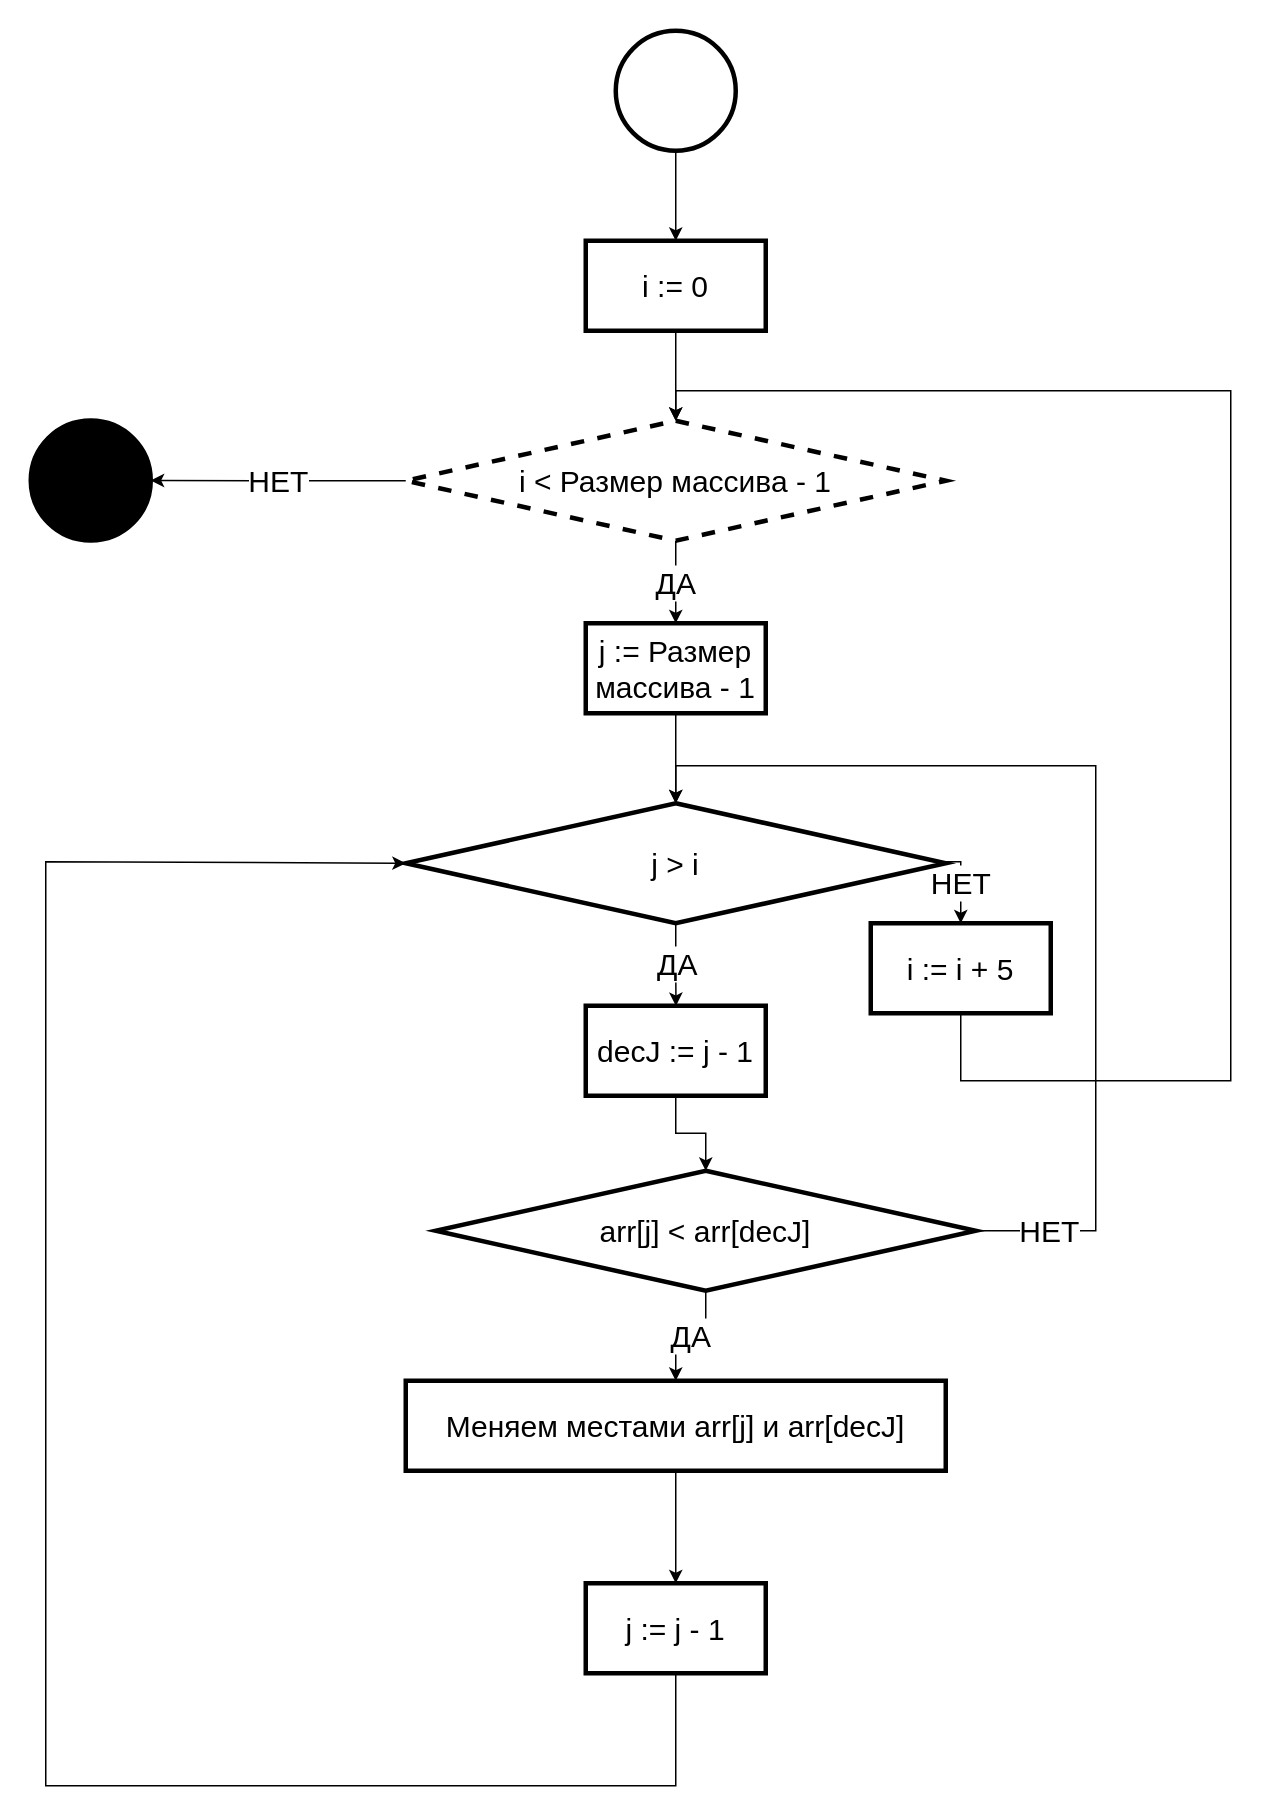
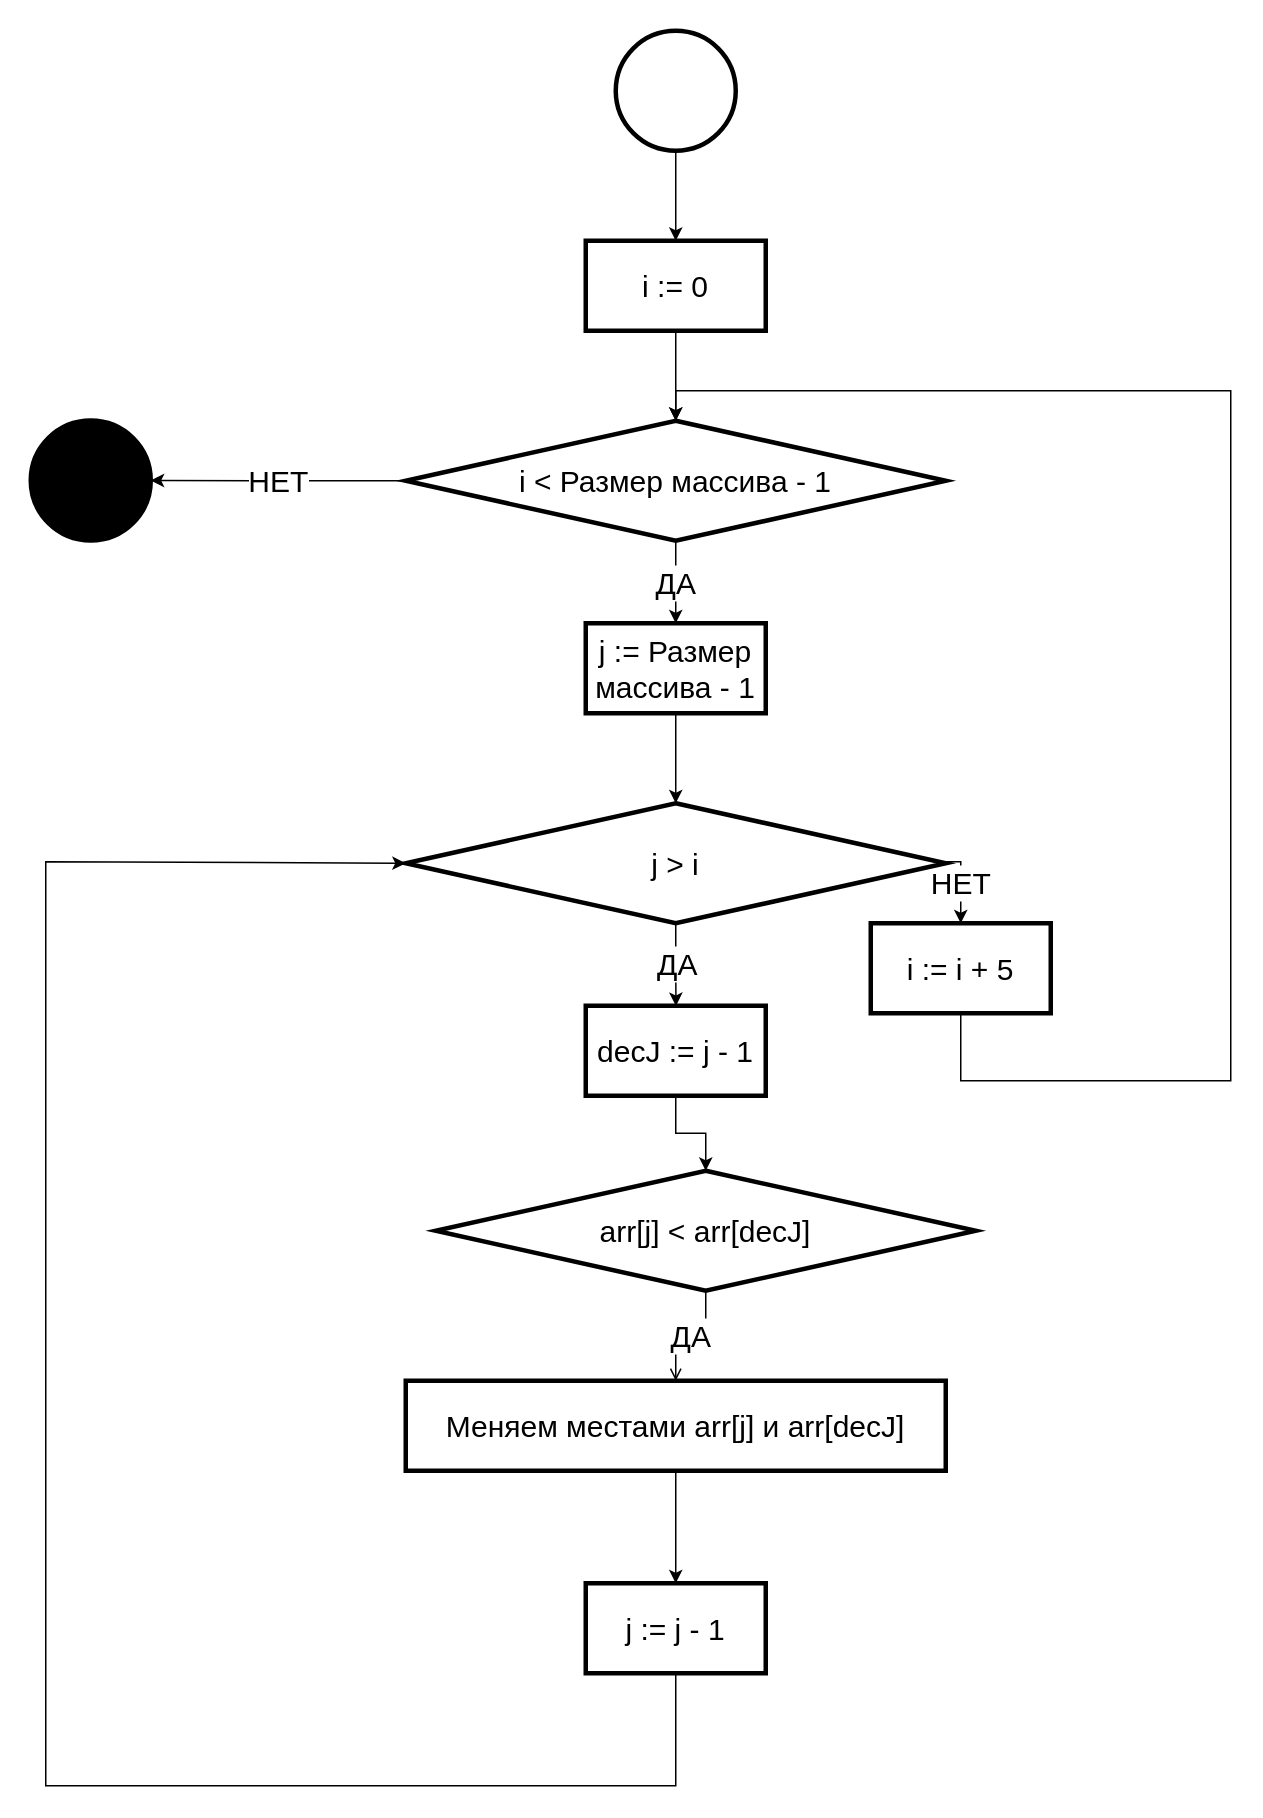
  <mxCell id="0" value="" style=";html=1;" />
  <mxCell id="1" style=";html=1;" parent="0" />
  <mxCell id="2" style="edgeStyle=orthogonalEdgeStyle;rounded=0;orthogonalLoop=1;jettySize=auto;html=1;entryX=0.5;entryY=0;entryDx=0;entryDy=0;fontSize=20;fontColor=#000000;exitX=0.5;exitY=1;exitDx=0;exitDy=0;" parent="1" source="25" target="7" edge="1"><mxGeometry relative="1" as="geometry"><Array as="points"><mxPoint x="640" y="720" /><mxPoint x="820" y="720" /><mxPoint x="820" y="260" /><mxPoint x="450" y="260" /></Array></mxGeometry></mxCell>
  <mxCell id="3" style="edgeStyle=orthogonalEdgeStyle;rounded=0;orthogonalLoop=1;jettySize=auto;html=1;entryX=0.5;entryY=0;entryDx=0;entryDy=0;" parent="1" source="4" target="9" edge="1"><mxGeometry relative="1" as="geometry" /></mxCell>
  <mxCell id="4" value="" style="ellipse;whiteSpace=wrap;html=1;aspect=fixed;strokeWidth=3;" parent="1" vertex="1"><mxGeometry x="410" y="20" width="80" height="80" as="geometry" /></mxCell>
  <mxCell id="5" value="ДА" style="edgeStyle=orthogonalEdgeStyle;rounded=0;orthogonalLoop=1;jettySize=auto;html=1;entryX=0.5;entryY=0;entryDx=0;entryDy=0;fontSize=20;" parent="1" source="7" target="11" edge="1"><mxGeometry relative="1" as="geometry"><mxPoint x="450" y="400" as="targetPoint" /></mxGeometry></mxCell>
  <mxCell id="6" value="НЕТ" style="edgeStyle=orthogonalEdgeStyle;rounded=0;orthogonalLoop=1;jettySize=auto;html=1;entryX=1;entryY=0.5;entryDx=0;entryDy=0;fontSize=20;fontColor=#000000;" parent="1" source="7" target="17" edge="1"><mxGeometry relative="1" as="geometry" /></mxCell>
- <mxCell id="7" value="&lt;font style=&quot;font-size: 20px&quot;&gt;i &amp;lt; Размер массива - 1&lt;/font&gt;" style="rhombus;whiteSpace=wrap;html=1;strokeWidth=3;dashed=1;" parent="1" vertex="1"><mxGeometry x="270" y="280" width="360" height="80" as="geometry" /></mxCell>
+ <mxCell id="7" value="&lt;font style=&quot;font-size: 20px&quot;&gt;i &amp;lt; Размер массива - 1&lt;/font&gt;" style="rhombus;whiteSpace=wrap;html=1;strokeWidth=3;" parent="1" vertex="1"><mxGeometry x="270" y="280" width="360" height="80" as="geometry" /></mxCell>
  <mxCell id="8" style="edgeStyle=orthogonalEdgeStyle;rounded=0;orthogonalLoop=1;jettySize=auto;html=1;entryX=0.5;entryY=0;entryDx=0;entryDy=0;" parent="1" source="9" target="7" edge="1"><mxGeometry relative="1" as="geometry" /></mxCell>
  <mxCell id="9" value="&lt;font style=&quot;font-size: 20px&quot;&gt;i := 0&lt;/font&gt;" style="rounded=0;whiteSpace=wrap;html=1;shadow=0;glass=0;strokeWidth=3;" parent="1" vertex="1"><mxGeometry x="390" y="160" width="120" height="60" as="geometry" /></mxCell>
  <mxCell id="10" style="edgeStyle=orthogonalEdgeStyle;rounded=0;orthogonalLoop=1;jettySize=auto;html=1;entryX=0.5;entryY=0;entryDx=0;entryDy=0;" parent="1" source="11" target="14" edge="1"><mxGeometry relative="1" as="geometry" /></mxCell>
  <mxCell id="11" value="&lt;font style=&quot;font-size: 20px&quot;&gt;j := Размер массива - 1&lt;/font&gt;" style="rounded=0;whiteSpace=wrap;html=1;shadow=0;glass=0;strokeWidth=3;" parent="1" vertex="1"><mxGeometry x="390" y="415" width="120" height="60" as="geometry" /></mxCell>
  <mxCell id="12" value="&lt;font style=&quot;font-size: 20px&quot;&gt;ДА&lt;/font&gt;" style="edgeStyle=orthogonalEdgeStyle;rounded=0;orthogonalLoop=1;jettySize=auto;html=1;entryX=0.5;entryY=0;entryDx=0;entryDy=0;" parent="1" source="14" edge="1"><mxGeometry relative="1" as="geometry"><mxPoint x="450.143" y="670.143" as="targetPoint" /></mxGeometry></mxCell>
  <mxCell id="13" value="НЕТ" style="edgeStyle=orthogonalEdgeStyle;rounded=0;orthogonalLoop=1;jettySize=auto;html=1;entryX=0.5;entryY=0;entryDx=0;entryDy=0;fontSize=20;fontColor=#000000;" parent="1" source="14" target="25" edge="1"><mxGeometry relative="1" as="geometry"><Array as="points"><mxPoint x="640" y="574" /></Array></mxGeometry></mxCell>
  <mxCell id="14" value="&lt;span style=&quot;font-size: 20px&quot;&gt;j &amp;gt; i&lt;/span&gt;" style="rhombus;whiteSpace=wrap;html=1;strokeWidth=3;" parent="1" vertex="1"><mxGeometry x="270" y="535" width="360" height="80" as="geometry" /></mxCell>
  <mxCell id="15" style="edgeStyle=orthogonalEdgeStyle;rounded=0;orthogonalLoop=1;jettySize=auto;html=1;fontSize=20;entryX=0;entryY=0.5;entryDx=0;entryDy=0;" parent="1" source="16" target="14" edge="1"><mxGeometry relative="1" as="geometry"><mxPoint x="350" y="280" as="targetPoint" /><Array as="points"><mxPoint x="450" y="1190" /><mxPoint x="30" y="1190" /><mxPoint x="30" y="574" /></Array></mxGeometry></mxCell>
  <mxCell id="16" value="j := j - 1" style="rounded=0;whiteSpace=wrap;html=1;shadow=0;glass=0;strokeWidth=3;fontSize=20;" parent="1" vertex="1"><mxGeometry x="390" y="1055" width="120" height="60" as="geometry" /></mxCell>
  <mxCell id="17" value="" style="ellipse;whiteSpace=wrap;html=1;aspect=fixed;strokeWidth=3;fillColor=#000000;" parent="1" vertex="1"><mxGeometry x="20" y="279.833" width="80" height="80" as="geometry" /></mxCell>
  <mxCell id="18" style="edgeStyle=orthogonalEdgeStyle;rounded=0;orthogonalLoop=1;jettySize=auto;html=1;entryX=0.5;entryY=0;entryDx=0;entryDy=0;fontSize=20;fontColor=#000000;" parent="1" source="19" target="22" edge="1"><mxGeometry relative="1" as="geometry" /></mxCell>
  <mxCell id="19" value="decJ := j - 1" style="rounded=0;whiteSpace=wrap;html=1;shadow=0;glass=0;labelBackgroundColor=none;strokeWidth=3;fillColor=#ffffff;fontSize=20;fontColor=#000000;" parent="1" vertex="1"><mxGeometry x="390" y="670" width="120" height="60" as="geometry" /></mxCell>
- <mxCell id="20" value="ДА" style="edgeStyle=orthogonalEdgeStyle;rounded=0;orthogonalLoop=1;jettySize=auto;html=1;entryX=0.5;entryY=0;entryDx=0;entryDy=0;fontSize=20;fontColor=#000000;" parent="1" source="22" target="24" edge="1"><mxGeometry relative="1" as="geometry" /></mxCell>
- <mxCell id="21" value="НЕТ" style="edgeStyle=orthogonalEdgeStyle;rounded=0;orthogonalLoop=1;jettySize=auto;html=1;entryX=0.5;entryY=0;entryDx=0;entryDy=0;fontSize=20;fontColor=#000000;" parent="1" source="22" target="14" edge="1"><mxGeometry x="-0.86" relative="1" as="geometry"><Array as="points"><mxPoint x="730" y="820" /><mxPoint x="730" y="510" /><mxPoint x="450" y="510" /></Array><mxPoint as="offset" /></mxGeometry></mxCell>
+ <mxCell id="20" value="ДА" style="edgeStyle=orthogonalEdgeStyle;rounded=0;orthogonalLoop=1;jettySize=auto;html=1;entryX=0.5;entryY=0;entryDx=0;entryDy=0;fontSize=20;fontColor=#000000;endArrow=open;" parent="1" source="22" target="24" edge="1"><mxGeometry relative="1" as="geometry" /></mxCell>
  <mxCell id="22" value="&lt;span style=&quot;font-size: 20px&quot;&gt;arr[j] &amp;lt; arr[decJ]&lt;/span&gt;" style="rhombus;whiteSpace=wrap;html=1;strokeWidth=3;" parent="1" vertex="1"><mxGeometry x="290" y="780" width="360" height="80" as="geometry" /></mxCell>
  <mxCell id="23" style="edgeStyle=orthogonalEdgeStyle;rounded=0;orthogonalLoop=1;jettySize=auto;html=1;entryX=0.5;entryY=0;entryDx=0;entryDy=0;fontSize=20;fontColor=#000000;" parent="1" source="24" target="16" edge="1"><mxGeometry relative="1" as="geometry" /></mxCell>
  <mxCell id="24" value="Меняем местами arr[j] и arr[decJ]" style="rounded=0;whiteSpace=wrap;html=1;shadow=0;glass=0;labelBackgroundColor=none;strokeWidth=3;fillColor=#ffffff;fontSize=20;fontColor=#000000;" parent="1" vertex="1"><mxGeometry x="270" y="920" width="360" height="60" as="geometry" /></mxCell>
  <mxCell id="25" value="i := i + 5&lt;br&gt;" style="rounded=0;whiteSpace=wrap;html=1;shadow=0;glass=0;labelBackgroundColor=none;strokeWidth=3;fillColor=#ffffff;fontSize=20;fontColor=#000000;" parent="1" vertex="1"><mxGeometry x="580" y="615" width="120" height="60" as="geometry" /></mxCell>
